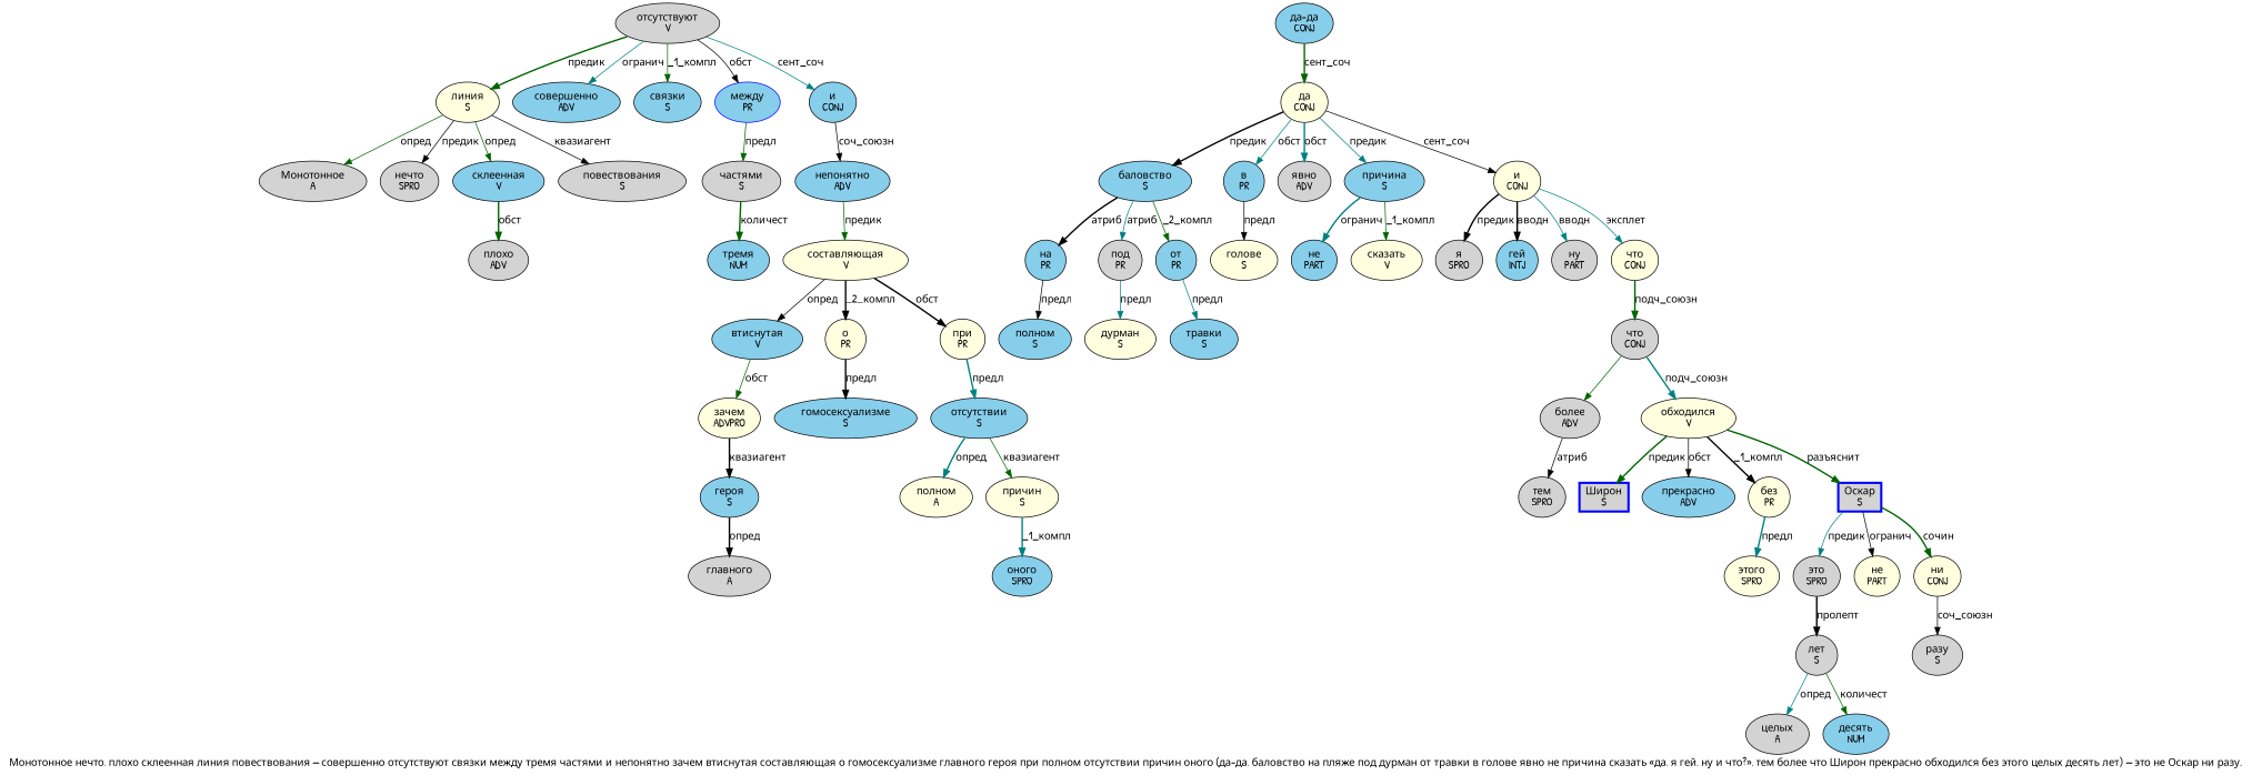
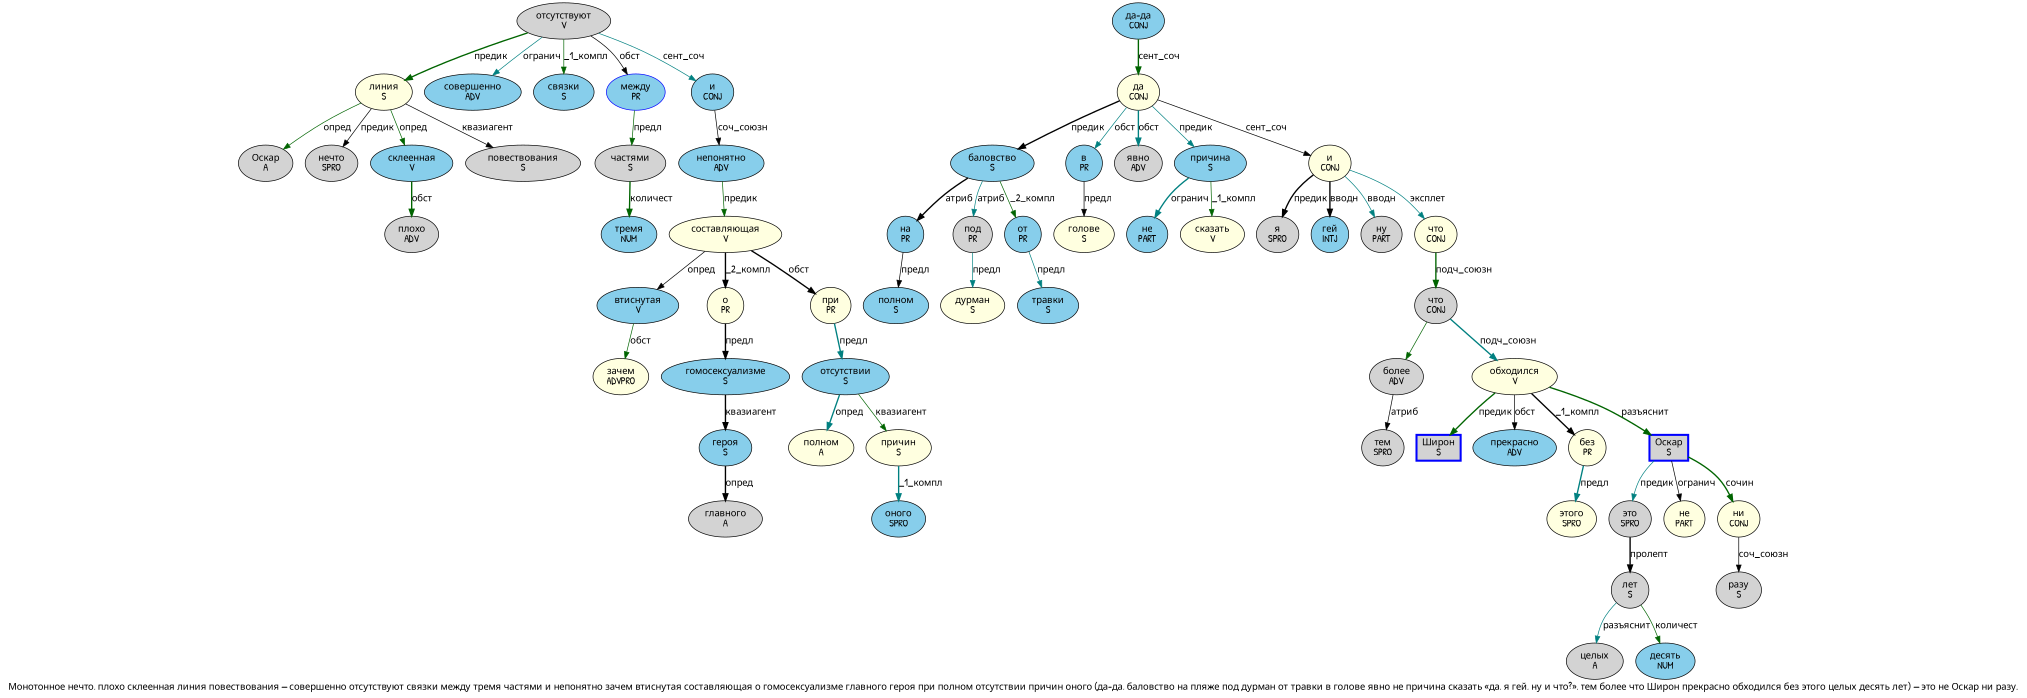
  digraph {
    fontname="Patrick Hand"
    label="Монотонное нечто, плохо склеенная линия повествования — совершенно отсутствуют связки между тремя частями и непонятно зачем втиснутая составляющая о гомосексуализме главного героя при полном отсутствии причин оного (да-да, баловство на пляже под дурман от травки в голове явно не причина сказать «да, я гей, ну и что?», тем более что Широн прекрасно обходился без этого целых десять лет) — это не Оскар ни разу."
    node [fillcolor=skyblue fontname="Patrick Hand" penwidth=1 shape=ellipse style=filled]
    edge [color=black fontname="Patrick Hand" style=solid]
-   n1 [fillcolor=lightgrey label="Монотонное\nA"]
+   n1 [fillcolor=lightgrey label="Оскар\nA"]
    n2 [fillcolor=lightgrey label="нечто\nSPRO"]
    n3 [fillcolor=lightgrey label="плохо\nADV"]
    n4 [label="склеенная\nV"]
    n5 [fillcolor=lightyellow label="линия\nS"]
    n6 [fillcolor=lightgrey label="повествования\nS"]
    n7 [label="совершенно\nADV"]
    n8 [fillcolor=lightgrey label="отсутствуют\nV"]
    n9 [label="связки\nS"]
    n10 [color=blue label="между\nPR"]
    n11 [label="и\nCONJ"]
    n12 [fillcolor=lightgrey label="частями\nS"]
    n13 [label="непонятно\nADV"]
    n14 [label="тремя\nNUM"]
    n15 [fillcolor=lightyellow label="составляющая\nV"]
    n16 [label="втиснутая\nV"]
    n17 [fillcolor=lightyellow label="о\nPR"]
    n18 [fillcolor=lightyellow label="при\nPR"]
    n19 [fillcolor=lightyellow label="зачем\nADVPRO"]
    n20 [label="гомосексуализме\nS"]
    n21 [label="отсутствии\nS"]
    n22 [label="героя\nS"]
    n23 [fillcolor=lightgrey label="главного\nA"]
    n24 [fillcolor=lightyellow label="полном\nA"]
    n25 [fillcolor=lightyellow label="причин\nS"]
    n26 [label="оного\nSPRO"]
    n27 [label="да-да\nCONJ"]
    n28 [fillcolor=lightyellow label="да\nCONJ"]
    n29 [label="баловство\nS"]
    n30 [label="в\nPR"]
    n31 [fillcolor=lightgrey label="явно\nADV"]
    n32 [label="причина\nS"]
    n33 [fillcolor=lightyellow label="и\nCONJ"]
    n34 [label="на\nPR"]
    n35 [fillcolor=lightgrey label="под\nPR"]
    n36 [label="от\nPR"]
    n37 [label="полном\nS"]
    n38 [fillcolor=lightyellow label="дурман\nS"]
    n39 [label="травки\nS"]
    n40 [fillcolor=lightyellow label="голове\nS"]
    n41 [label="не\nPART"]
    n42 [fillcolor=lightyellow label="сказать\nV"]
    n43 [fillcolor=lightgrey label="я\nSPRO"]
    n44 [label="гей\nINTJ"]
    n45 [fillcolor=lightgrey label="ну\nPART"]
    n46 [fillcolor=lightyellow label="что\nCONJ"]
    n47 [fillcolor=lightgrey label="что\nCONJ"]
    n48 [fillcolor=lightgrey label="более\nADV"]
    n49 [fillcolor=lightyellow label="обходился\nV"]
    n50 [fillcolor=lightgrey label="тем\nSPRO"]
    n51 [color=blue fillcolor=lightgrey label="Широн\nS" penwidth=3 shape=box]
    n52 [label="прекрасно\nADV"]
    n53 [fillcolor=lightyellow label="без\nPR"]
    n54 [color=blue fillcolor=lightgrey label="Оскар\nS" penwidth=3 shape=box]
    n55 [fillcolor=lightyellow label="этого\nSPRO"]
    n56 [fillcolor=lightgrey label="это\nSPRO"]
    n57 [fillcolor=lightyellow label="не\nPART"]
    n58 [fillcolor=lightyellow label="ни\nCONJ"]
    n59 [fillcolor=lightgrey label="целых\nA"]
    n60 [label="десять\nNUM"]
    n61 [fillcolor=lightgrey label="лет\nS"]
    n62 [fillcolor=lightgrey label="разу\nS"]
    n4 -> n3 [color=darkgreen label="обст" style=bold]
    n5 -> n1 [color=darkgreen label="опред"]
    n5 -> n2 [label="предик"]
    n5 -> n4 [color=darkgreen label="опред"]
    n5 -> n6 [label="квазиагент"]
    n8 -> n5 [color=darkgreen label="предик" style=bold]
    n8 -> n7 [color=teal label="огранич"]
    n8 -> n9 [color=darkgreen label="_1_компл"]
    n8 -> n10 [label="обст"]
    n8 -> n11 [color=teal label="сент_соч"]
    n10 -> n12 [color=darkgreen label="предл"]
    n11 -> n13 [label="соч_союзн"]
    n12 -> n14 [color=darkgreen label="количест" style=bold]
    n13 -> n15 [color=darkgreen label="предик"]
    n15 -> n16 [label="опред"]
    n15 -> n17 [label="_2_компл" style=bold]
    n15 -> n18 [label="обст" style=bold]
    n16 -> n19 [color=darkgreen label="обст"]
    n17 -> n20 [label="предл" style=bold]
    n18 -> n21 [color=teal label="предл" style=bold]
-   n19 -> n22 [label="квазиагент" style=bold]
+   n20 -> n22 [label="квазиагент" style=bold]
    n21 -> n24 [color=teal label="опред" style=bold]
    n21 -> n25 [color=darkgreen label="квазиагент"]
    n22 -> n23 [label="опред" style=bold]
    n25 -> n26 [color=teal label="_1_компл" style=bold]
    n27 -> n28 [color=darkgreen label="сент_соч" style=bold]
    n28 -> n29 [label="предик" style=bold]
    n28 -> n30 [color=teal label="обст"]
    n28 -> n31 [color=teal label="обст" style=bold]
    n28 -> n32 [color=teal label="предик"]
    n28 -> n33 [label="сент_соч"]
    n29 -> n34 [label="атриб" style=bold]
    n29 -> n35 [color=teal label="атриб"]
    n29 -> n36 [color=darkgreen label="_2_компл"]
    n30 -> n40 [label="предл"]
    n32 -> n41 [color=teal label="огранич" style=bold]
    n32 -> n42 [color=darkgreen label="_1_компл"]
    n33 -> n43 [label="предик" style=bold]
    n33 -> n44 [label="вводн" style=bold]
    n33 -> n45 [color=teal label="вводн"]
    n33 -> n46 [color=teal label="эксплет"]
    n34 -> n37 [label="предл"]
    n35 -> n38 [color=teal label="предл"]
    n36 -> n39 [color=teal label="предл"]
    n46 -> n47 [color=darkgreen label="подч_союзн" style=bold]
    n47 -> n48 [color=darkgreen]
    n47 -> n49 [color=teal label="подч_союзн" style=bold]
    n48 -> n50 [label="атриб"]
    n49 -> n51 [color=darkgreen label="предик" style=bold]
    n49 -> n52 [label="обст"]
    n49 -> n53 [label="_1_компл" style=bold]
    n49 -> n54 [color=darkgreen label="разъяснит" style=bold]
    n53 -> n55 [color=teal label="предл" style=bold]
    n54 -> n56 [color=teal label="предик"]
    n54 -> n57 [label="огранич"]
    n54 -> n58 [color=darkgreen label="сочин" style=bold]
    n56 -> n61 [label="пролепт" style=bold]
    n58 -> n62 [label="соч_союзн"]
-   n61 -> n59 [color=teal label="опред"]
+   n61 -> n59 [color=teal label="разъяснит"]
    n61 -> n60 [color=darkgreen label="количест"]
  }
